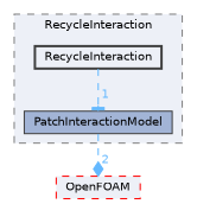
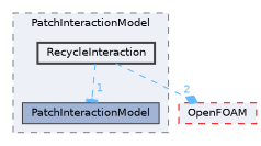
  digraph {
    compound=true
    node [color=grey25 fillcolor="#edf0f7" fontname=Helvetica fontsize=10 shape=box]
    edge [color=steelblue1 fontcolor=steelblue1 fontname=Helvetica fontsize=10 labeldistance=1.5 labelfontname=Helvetica labelfontsize=10 style=dashed]
    n1 [fillcolor="#a2b4d6" height=0.2 label=PatchInteractionModel style=filled width=0.4]
    n2 [height=0.2 label=RecycleInteraction style="filled,bold" width=0.4]
    n3 [color=red height=0.2 label=OpenFOAM style="filled,dashed" width=0.4]
    subgraph cluster_1 {
      bgcolor="#edf0f7"
      fontname=Helvetica
      fontsize=10
-     label=RecycleInteraction
+     label=PatchInteractionModel
      pencolor=grey50
      style="filled,dashed"
      n1
      n2
    }
    n2 -> n1 [arrowhead=tee headlabel=1]
-   n1 -> n3 [arrowhead=diamond headlabel=2]
+   n2 -> n3 [arrowhead=diamond headlabel=2]
  }
